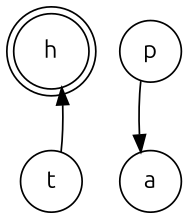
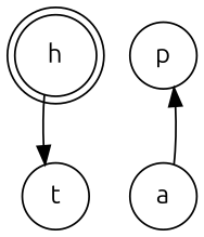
  digraph {
    fontname=Ubuntu
    node [color=black fontname=Ubuntu shape=circle]
    edge [fontname=Ubuntu]
    h [shape=doublecircle]
    p
    a
    t
-   p -> a
-   t -> h
+   a -> p
+   h -> t
  }
